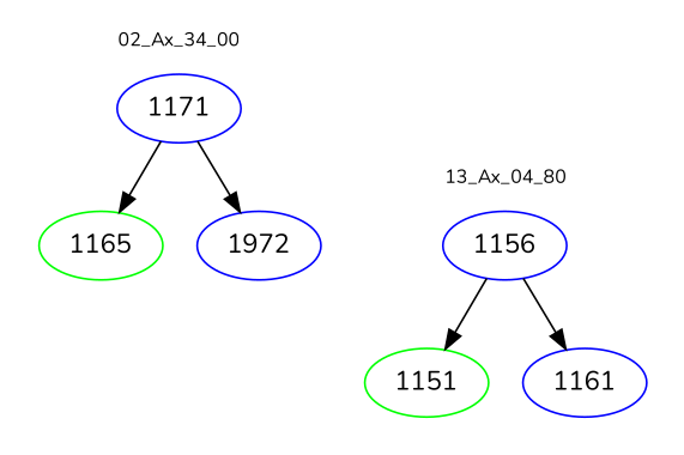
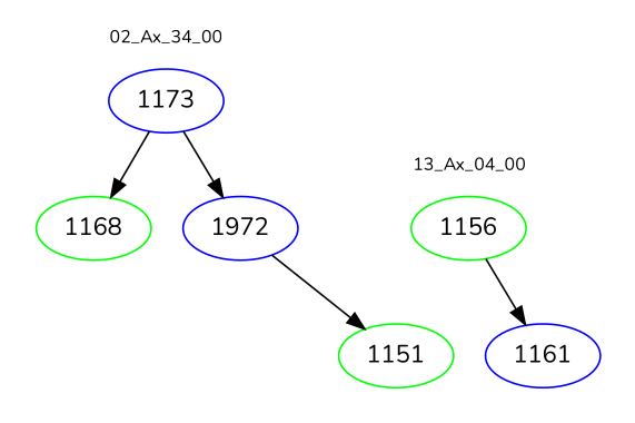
  digraph {
    fontname=Nunito
    node [color=blue fontname=Nunito]
    edge [color=black fontname=Nunito]
-   n1 [label=1171]
-   n2 [color=green label=1165]
+   n1 [label=1173]
+   n2 [color=green label=1168]
    n3 [label=1972]
-   n4 [label=1156]
+   n4 [color=green label=1156]
    n5 [color=green label=1151]
    n6 [label=1161]
    subgraph cluster_1 {
      color=white
      fontsize=10
      label="02_Ax_34_00"
      n1
      n2
      n3
    }
    subgraph cluster_2 {
      color=white
      fontsize=10
-     label="13_Ax_04_80"
+     label="13_Ax_04_00"
      n4
      n5
      n6
    }
    n1 -> n2
    n1 -> n3
-   n4 -> n5
+   n3 -> n5
    n4 -> n6
  }
